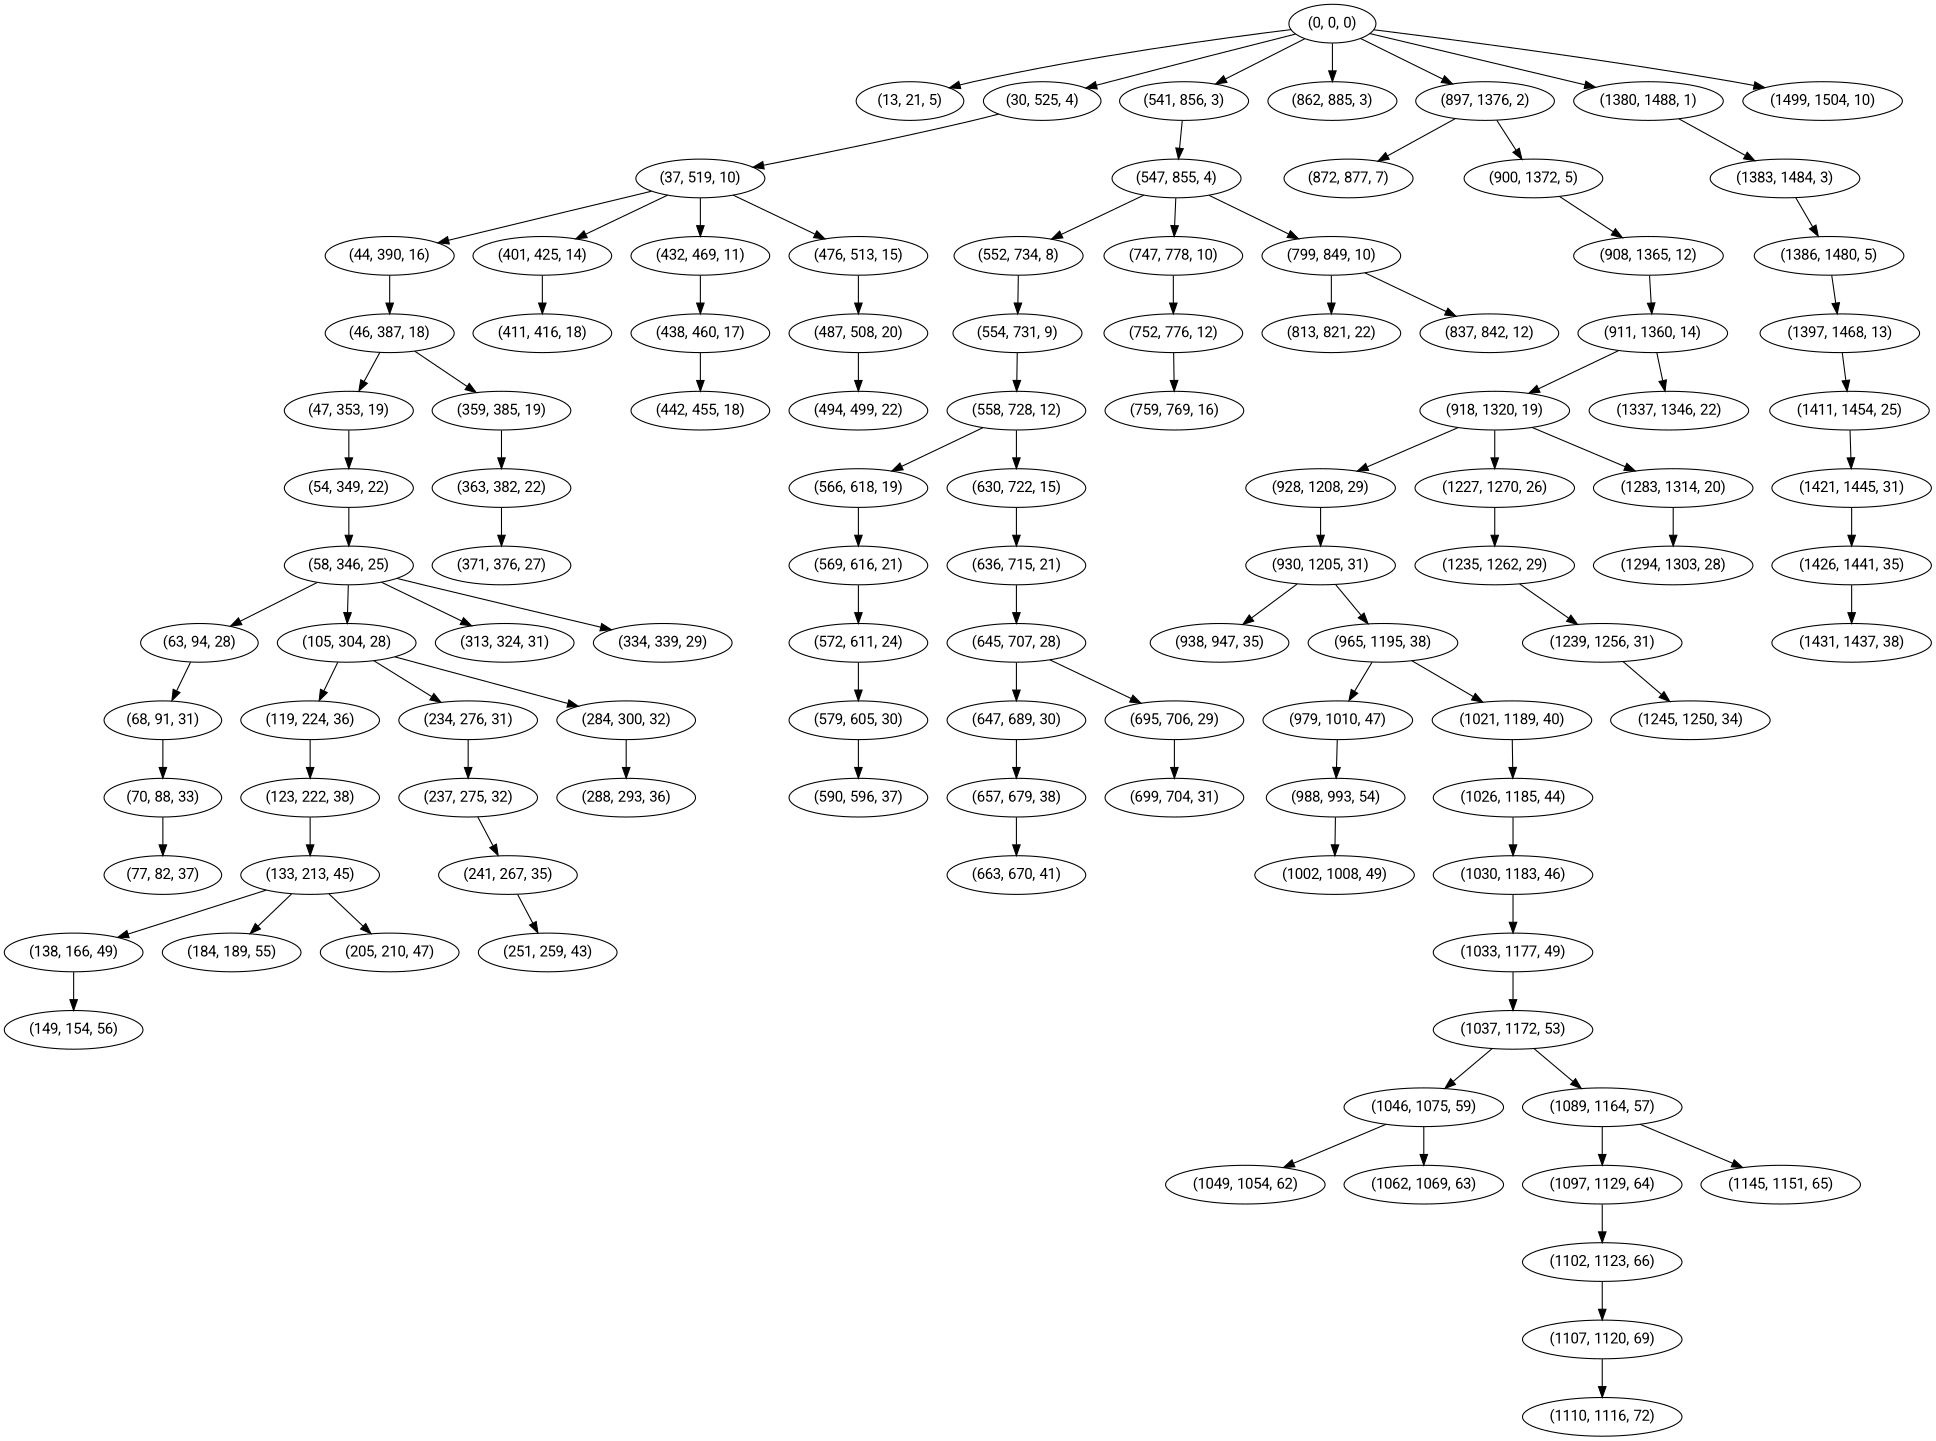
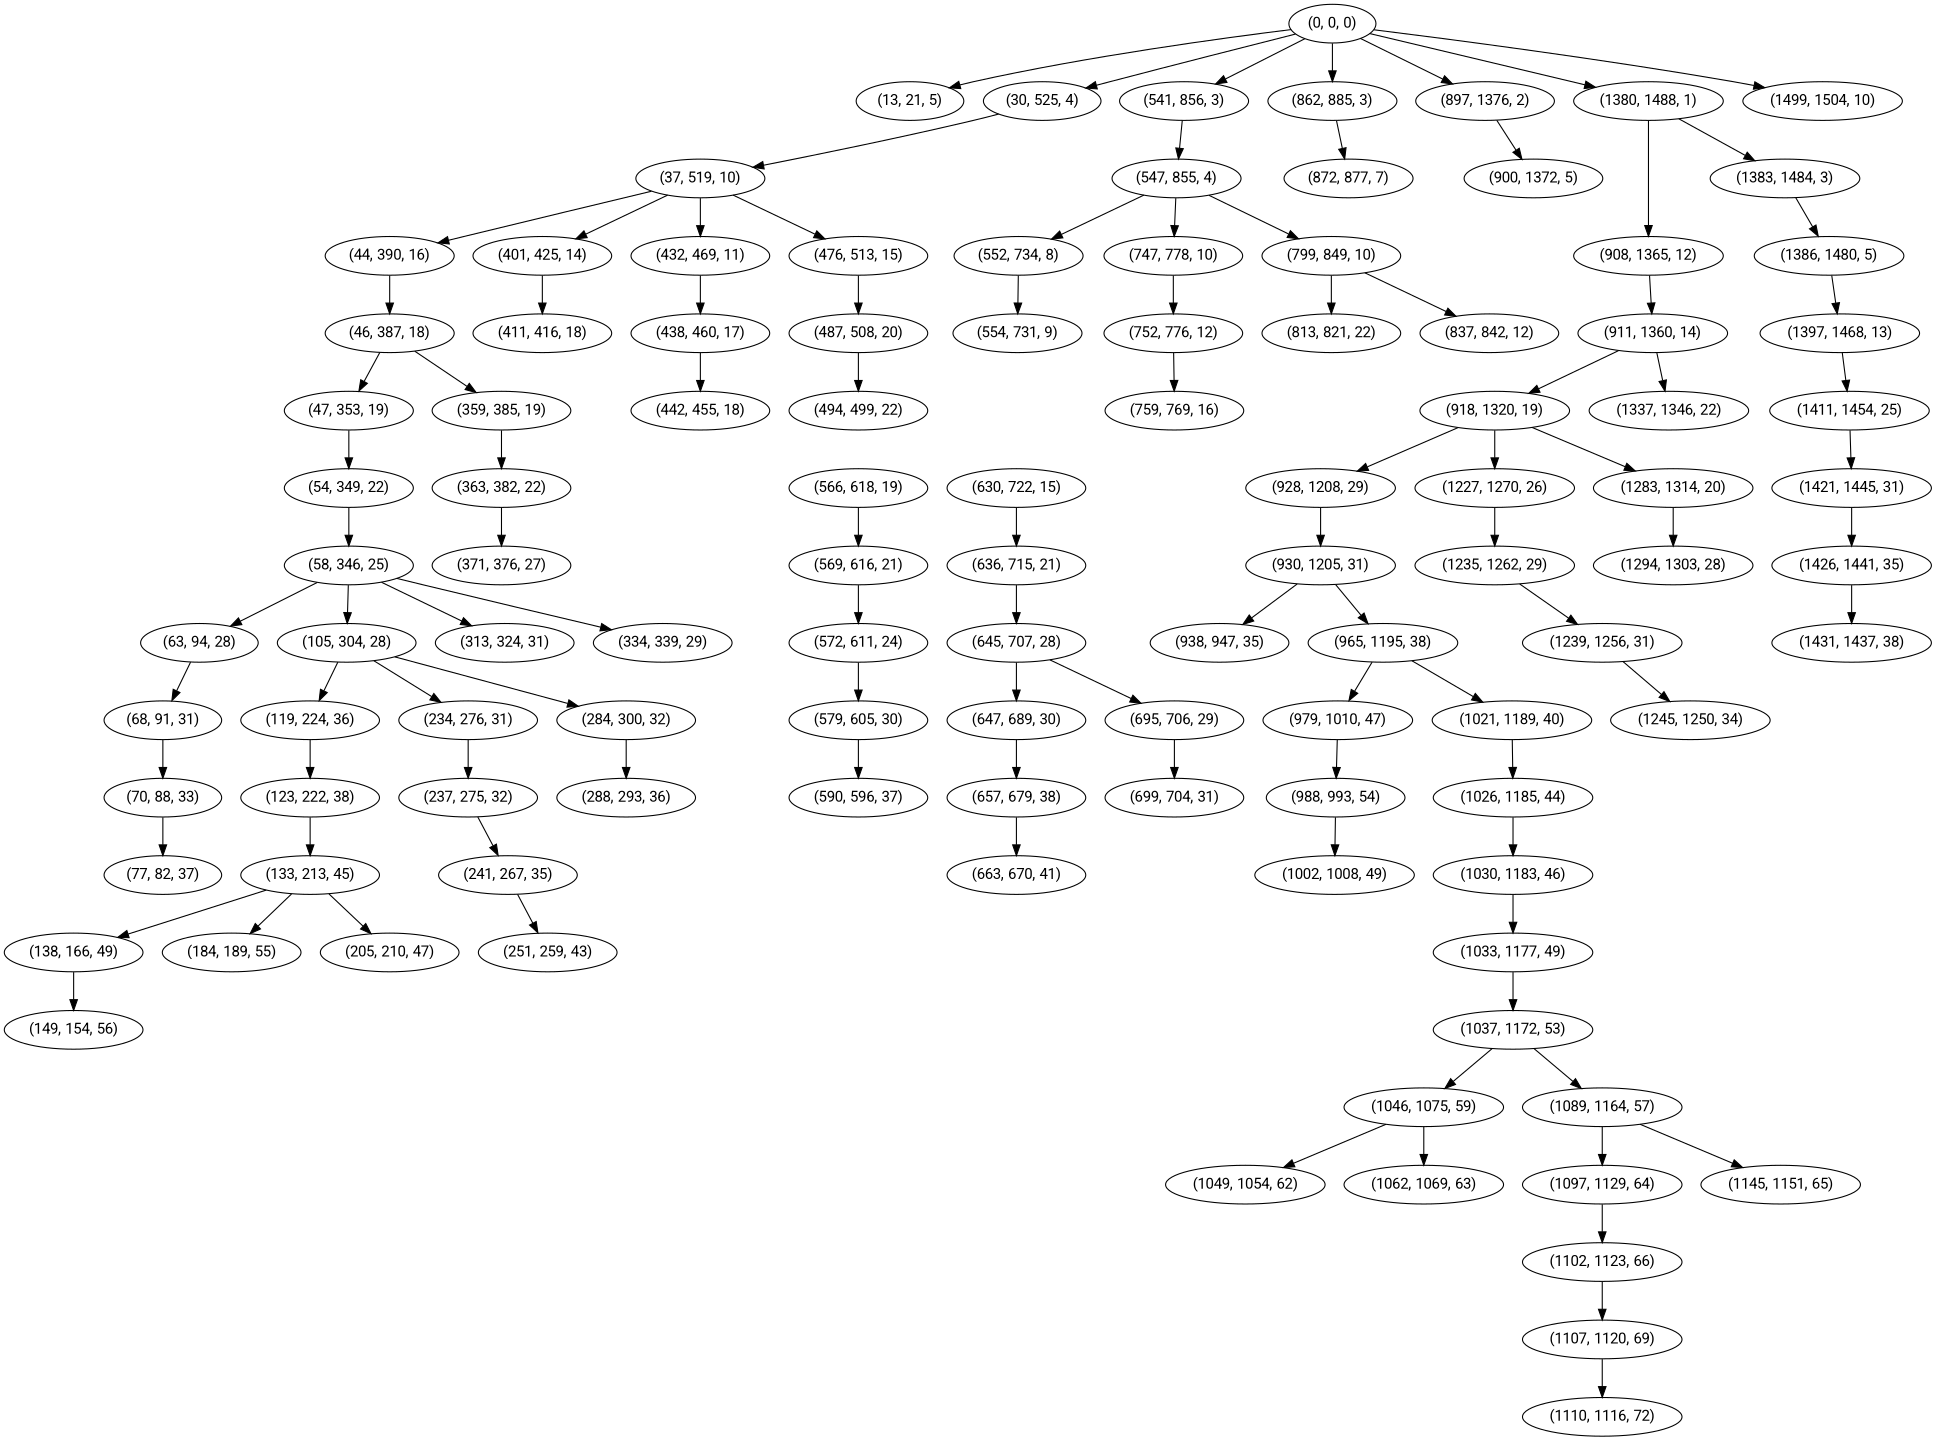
  digraph {
    fontname=Roboto
    node [fontname=Roboto]
    edge [fontname=Roboto]
    "(0, 0, 0)"
    "(13, 21, 5)"
    "(30, 525, 4)"
    "(541, 856, 3)"
    "(862, 885, 3)"
    "(897, 1376, 2)"
    "(1380, 1488, 1)"
    "(1499, 1504, 10)"
    "(37, 519, 10)"
    "(547, 855, 4)"
    "(872, 877, 7)"
    "(900, 1372, 5)"
    "(1383, 1484, 3)"
    "(44, 390, 16)"
    "(401, 425, 14)"
    "(432, 469, 11)"
    "(476, 513, 15)"
    "(46, 387, 18)"
    "(411, 416, 18)"
    "(438, 460, 17)"
    "(487, 508, 20)"
    "(47, 353, 19)"
    "(359, 385, 19)"
    "(54, 349, 22)"
    "(363, 382, 22)"
    "(58, 346, 25)"
    "(63, 94, 28)"
    "(105, 304, 28)"
    "(313, 324, 31)"
    "(334, 339, 29)"
    "(68, 91, 31)"
    "(119, 224, 36)"
    "(234, 276, 31)"
    "(284, 300, 32)"
    "(70, 88, 33)"
    "(77, 82, 37)"
    "(123, 222, 38)"
    "(237, 275, 32)"
    "(288, 293, 36)"
    "(133, 213, 45)"
    "(138, 166, 49)"
    "(184, 189, 55)"
    "(205, 210, 47)"
    "(149, 154, 56)"
    "(241, 267, 35)"
    "(251, 259, 43)"
    "(371, 376, 27)"
    "(442, 455, 18)"
    "(494, 499, 22)"
    "(552, 734, 8)"
    "(747, 778, 10)"
    "(799, 849, 10)"
    "(554, 731, 9)"
    "(752, 776, 12)"
    "(813, 821, 22)"
    "(837, 842, 12)"
-   "(558, 728, 12)"
    "(566, 618, 19)"
    "(630, 722, 15)"
    "(569, 616, 21)"
    "(636, 715, 21)"
    "(572, 611, 24)"
    "(579, 605, 30)"
    "(590, 596, 37)"
    "(645, 707, 28)"
    "(647, 689, 30)"
    "(695, 706, 29)"
    "(657, 679, 38)"
    "(699, 704, 31)"
    "(663, 670, 41)"
    "(759, 769, 16)"
    "(908, 1365, 12)"
    "(911, 1360, 14)"
    "(918, 1320, 19)"
    "(1337, 1346, 22)"
    "(928, 1208, 29)"
    "(1227, 1270, 26)"
    "(1283, 1314, 20)"
    "(930, 1205, 31)"
    "(1235, 1262, 29)"
    "(1294, 1303, 28)"
    "(938, 947, 35)"
    "(965, 1195, 38)"
    "(979, 1010, 47)"
    "(1021, 1189, 40)"
    "(988, 993, 54)"
    "(1026, 1185, 44)"
    "(1002, 1008, 49)"
    "(1030, 1183, 46)"
    "(1033, 1177, 49)"
    "(1037, 1172, 53)"
    "(1046, 1075, 59)"
    "(1089, 1164, 57)"
    "(1049, 1054, 62)"
    "(1062, 1069, 63)"
    "(1097, 1129, 64)"
    "(1145, 1151, 65)"
    "(1102, 1123, 66)"
    "(1107, 1120, 69)"
    "(1110, 1116, 72)"
    "(1239, 1256, 31)"
    "(1245, 1250, 34)"
    "(1386, 1480, 5)"
    "(1397, 1468, 13)"
    "(1411, 1454, 25)"
    "(1421, 1445, 31)"
    "(1426, 1441, 35)"
    "(1431, 1437, 38)"
    "(0, 0, 0)" -> "(13, 21, 5)"
    "(0, 0, 0)" -> "(30, 525, 4)"
    "(0, 0, 0)" -> "(541, 856, 3)"
    "(0, 0, 0)" -> "(862, 885, 3)"
    "(0, 0, 0)" -> "(897, 1376, 2)"
    "(0, 0, 0)" -> "(1380, 1488, 1)"
    "(0, 0, 0)" -> "(1499, 1504, 10)"
    "(30, 525, 4)" -> "(37, 519, 10)"
    "(541, 856, 3)" -> "(547, 855, 4)"
-   "(897, 1376, 2)" -> "(872, 877, 7)"
+   "(862, 885, 3)" -> "(872, 877, 7)"
    "(897, 1376, 2)" -> "(900, 1372, 5)"
    "(1380, 1488, 1)" -> "(1383, 1484, 3)"
    "(37, 519, 10)" -> "(44, 390, 16)"
    "(37, 519, 10)" -> "(401, 425, 14)"
    "(37, 519, 10)" -> "(432, 469, 11)"
    "(37, 519, 10)" -> "(476, 513, 15)"
    "(547, 855, 4)" -> "(552, 734, 8)"
    "(547, 855, 4)" -> "(747, 778, 10)"
    "(547, 855, 4)" -> "(799, 849, 10)"
-   "(900, 1372, 5)" -> "(908, 1365, 12)"
+   "(1380, 1488, 1)" -> "(908, 1365, 12)"
    "(1383, 1484, 3)" -> "(1386, 1480, 5)"
    "(44, 390, 16)" -> "(46, 387, 18)"
    "(401, 425, 14)" -> "(411, 416, 18)"
    "(432, 469, 11)" -> "(438, 460, 17)"
    "(476, 513, 15)" -> "(487, 508, 20)"
    "(46, 387, 18)" -> "(47, 353, 19)"
    "(46, 387, 18)" -> "(359, 385, 19)"
    "(438, 460, 17)" -> "(442, 455, 18)"
    "(487, 508, 20)" -> "(494, 499, 22)"
    "(47, 353, 19)" -> "(54, 349, 22)"
    "(359, 385, 19)" -> "(363, 382, 22)"
    "(54, 349, 22)" -> "(58, 346, 25)"
    "(363, 382, 22)" -> "(371, 376, 27)"
    "(58, 346, 25)" -> "(63, 94, 28)"
    "(58, 346, 25)" -> "(105, 304, 28)"
    "(58, 346, 25)" -> "(313, 324, 31)"
    "(58, 346, 25)" -> "(334, 339, 29)"
    "(63, 94, 28)" -> "(68, 91, 31)"
    "(105, 304, 28)" -> "(119, 224, 36)"
    "(105, 304, 28)" -> "(234, 276, 31)"
    "(105, 304, 28)" -> "(284, 300, 32)"
    "(68, 91, 31)" -> "(70, 88, 33)"
    "(119, 224, 36)" -> "(123, 222, 38)"
    "(234, 276, 31)" -> "(237, 275, 32)"
    "(284, 300, 32)" -> "(288, 293, 36)"
    "(70, 88, 33)" -> "(77, 82, 37)"
    "(123, 222, 38)" -> "(133, 213, 45)"
    "(237, 275, 32)" -> "(241, 267, 35)"
    "(133, 213, 45)" -> "(138, 166, 49)"
    "(133, 213, 45)" -> "(184, 189, 55)"
    "(133, 213, 45)" -> "(205, 210, 47)"
    "(138, 166, 49)" -> "(149, 154, 56)"
    "(241, 267, 35)" -> "(251, 259, 43)"
    "(552, 734, 8)" -> "(554, 731, 9)"
    "(747, 778, 10)" -> "(752, 776, 12)"
    "(799, 849, 10)" -> "(813, 821, 22)"
    "(799, 849, 10)" -> "(837, 842, 12)"
-   "(554, 731, 9)" -> "(558, 728, 12)"
    "(752, 776, 12)" -> "(759, 769, 16)"
-   "(558, 728, 12)" -> "(566, 618, 19)"
-   "(558, 728, 12)" -> "(630, 722, 15)"
    "(566, 618, 19)" -> "(569, 616, 21)"
    "(630, 722, 15)" -> "(636, 715, 21)"
    "(569, 616, 21)" -> "(572, 611, 24)"
    "(636, 715, 21)" -> "(645, 707, 28)"
    "(572, 611, 24)" -> "(579, 605, 30)"
    "(579, 605, 30)" -> "(590, 596, 37)"
    "(645, 707, 28)" -> "(647, 689, 30)"
    "(645, 707, 28)" -> "(695, 706, 29)"
    "(647, 689, 30)" -> "(657, 679, 38)"
    "(695, 706, 29)" -> "(699, 704, 31)"
    "(657, 679, 38)" -> "(663, 670, 41)"
    "(908, 1365, 12)" -> "(911, 1360, 14)"
    "(911, 1360, 14)" -> "(918, 1320, 19)"
    "(911, 1360, 14)" -> "(1337, 1346, 22)"
    "(918, 1320, 19)" -> "(928, 1208, 29)"
    "(918, 1320, 19)" -> "(1227, 1270, 26)"
    "(918, 1320, 19)" -> "(1283, 1314, 20)"
    "(928, 1208, 29)" -> "(930, 1205, 31)"
    "(1227, 1270, 26)" -> "(1235, 1262, 29)"
    "(1283, 1314, 20)" -> "(1294, 1303, 28)"
    "(930, 1205, 31)" -> "(938, 947, 35)"
    "(930, 1205, 31)" -> "(965, 1195, 38)"
    "(1235, 1262, 29)" -> "(1239, 1256, 31)"
    "(965, 1195, 38)" -> "(979, 1010, 47)"
    "(965, 1195, 38)" -> "(1021, 1189, 40)"
    "(979, 1010, 47)" -> "(988, 993, 54)"
    "(1021, 1189, 40)" -> "(1026, 1185, 44)"
    "(988, 993, 54)" -> "(1002, 1008, 49)"
    "(1026, 1185, 44)" -> "(1030, 1183, 46)"
    "(1030, 1183, 46)" -> "(1033, 1177, 49)"
    "(1033, 1177, 49)" -> "(1037, 1172, 53)"
    "(1037, 1172, 53)" -> "(1046, 1075, 59)"
    "(1037, 1172, 53)" -> "(1089, 1164, 57)"
    "(1046, 1075, 59)" -> "(1049, 1054, 62)"
    "(1046, 1075, 59)" -> "(1062, 1069, 63)"
    "(1089, 1164, 57)" -> "(1097, 1129, 64)"
    "(1089, 1164, 57)" -> "(1145, 1151, 65)"
    "(1097, 1129, 64)" -> "(1102, 1123, 66)"
    "(1102, 1123, 66)" -> "(1107, 1120, 69)"
    "(1107, 1120, 69)" -> "(1110, 1116, 72)"
    "(1239, 1256, 31)" -> "(1245, 1250, 34)"
    "(1386, 1480, 5)" -> "(1397, 1468, 13)"
    "(1397, 1468, 13)" -> "(1411, 1454, 25)"
    "(1411, 1454, 25)" -> "(1421, 1445, 31)"
    "(1421, 1445, 31)" -> "(1426, 1441, 35)"
    "(1426, 1441, 35)" -> "(1431, 1437, 38)"
  }
